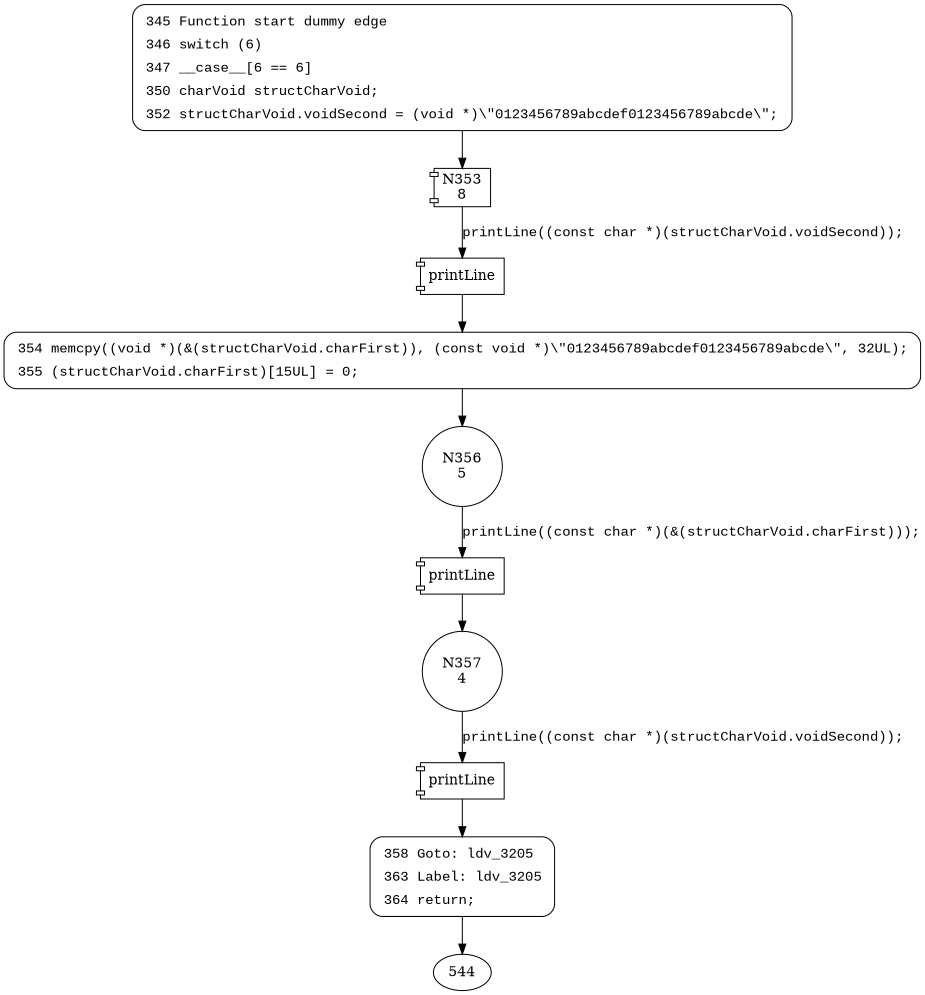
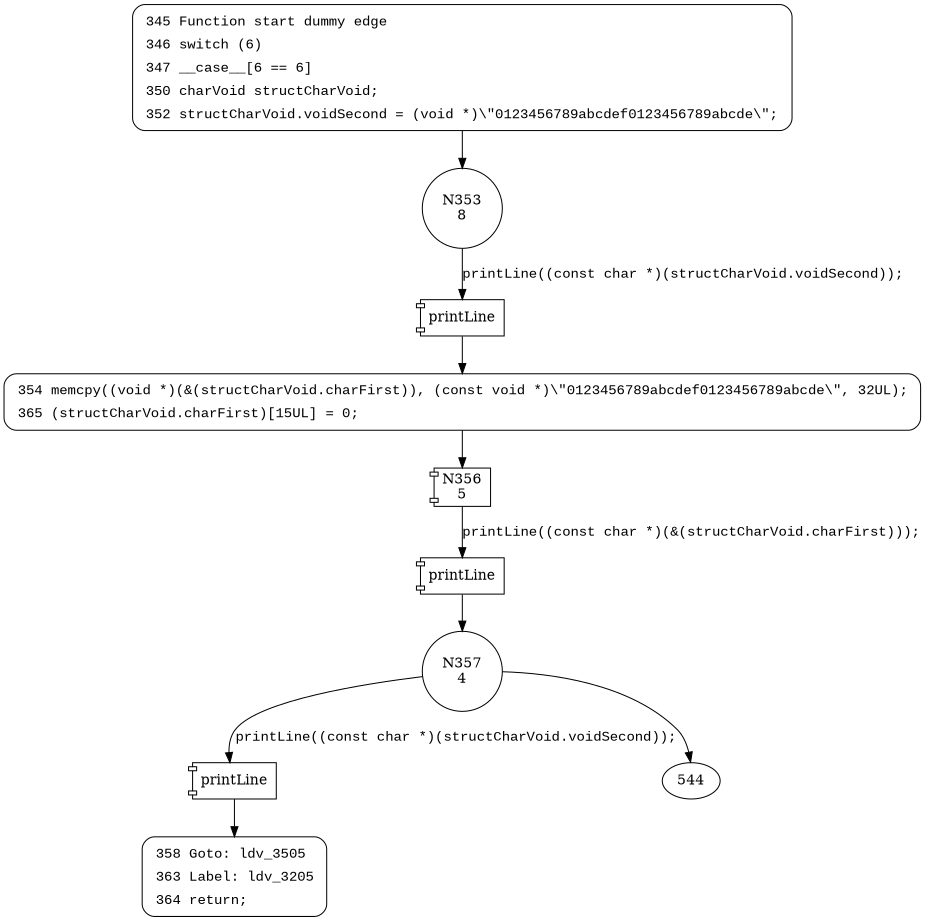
  digraph {
    node [shape=circle]
    edge [fontname="Courier New"]
-   n1 [label="N353\n8" shape=component]
+   n1 [label="N353\n8"]
    n2 [label=printLine shape=component]
-   n3 [fillcolor=white fontname="Courier New" label=<<table border="0" cellborder="0" cellpadding="3" bgcolor="white"><tr><td align="right">354</td><td align="left">memcpy((void *)(&amp;(structCharVoid.charFirst)), (const void *)\&quot;0123456789abcdef0123456789abcde\&quot;, 32UL);</td></tr><tr><td align="right">355</td><td align="left">(structCharVoid.charFirst)[15UL] = 0;</td></tr></table>> penwidth=1 shape=Mrecord style="filled,bold"]
-   n4 [label="N356\n5"]
+   n3 [fillcolor=white fontname="Courier New" label=<<table border="0" cellborder="0" cellpadding="3" bgcolor="white"><tr><td align="right">354</td><td align="left">memcpy((void *)(&amp;(structCharVoid.charFirst)), (const void *)\&quot;0123456789abcdef0123456789abcde\&quot;, 32UL);</td></tr><tr><td align="right">365</td><td align="left">(structCharVoid.charFirst)[15UL] = 0;</td></tr></table>> penwidth=1 shape=Mrecord style="filled,bold"]
+   n4 [label="N356\n5" shape=component]
    n5 [label=printLine shape=component]
    n6 [label="N357\n4"]
    n7 [label=printLine shape=component]
-   n8 [fillcolor=white fontname="Courier New" label=<<table border="0" cellborder="0" cellpadding="3" bgcolor="white"><tr><td align="right">358</td><td align="left">Goto: ldv_3205</td></tr><tr><td align="right">363</td><td align="left">Label: ldv_3205</td></tr><tr><td align="right">364</td><td align="left">return;</td></tr></table>> penwidth=1 shape=Mrecord style="filled,bold"]
+   n8 [fillcolor=white fontname="Courier New" label=<<table border="0" cellborder="0" cellpadding="3" bgcolor="white"><tr><td align="right">358</td><td align="left">Goto: ldv_3505</td></tr><tr><td align="right">363</td><td align="left">Label: ldv_3205</td></tr><tr><td align="right">364</td><td align="left">return;</td></tr></table>> penwidth=1 shape=Mrecord style="filled,bold"]
    n9 [label=544 shape=""]
    n10 [fillcolor=white fontname="Courier New" label=<<table border="0" cellborder="0" cellpadding="3" bgcolor="white"><tr><td align="right">345</td><td align="left">Function start dummy edge</td></tr><tr><td align="right">346</td><td align="left">switch (6)</td></tr><tr><td align="right">347</td><td align="left">__case__[6 == 6]</td></tr><tr><td align="right">350</td><td align="left">charVoid structCharVoid;</td></tr><tr><td align="right">352</td><td align="left">structCharVoid.voidSecond = (void *)\&quot;0123456789abcdef0123456789abcde\&quot;;</td></tr></table>> penwidth=1 shape=Mrecord style="filled,bold"]
    n1 -> n2 [label="printLine((const char *)(structCharVoid.voidSecond));"]
    n2 -> n3
    n3 -> n4 [fontname=""]
    n4 -> n5 [label="printLine((const char *)(&(structCharVoid.charFirst)));"]
    n5 -> n6
    n6 -> n7 [label="printLine((const char *)(structCharVoid.voidSecond));"]
    n7 -> n8
-   n8 -> n9 [fontname=""]
+   n6 -> n9 [fontname=""]
    n10 -> n1 [fontname=""]
  }
